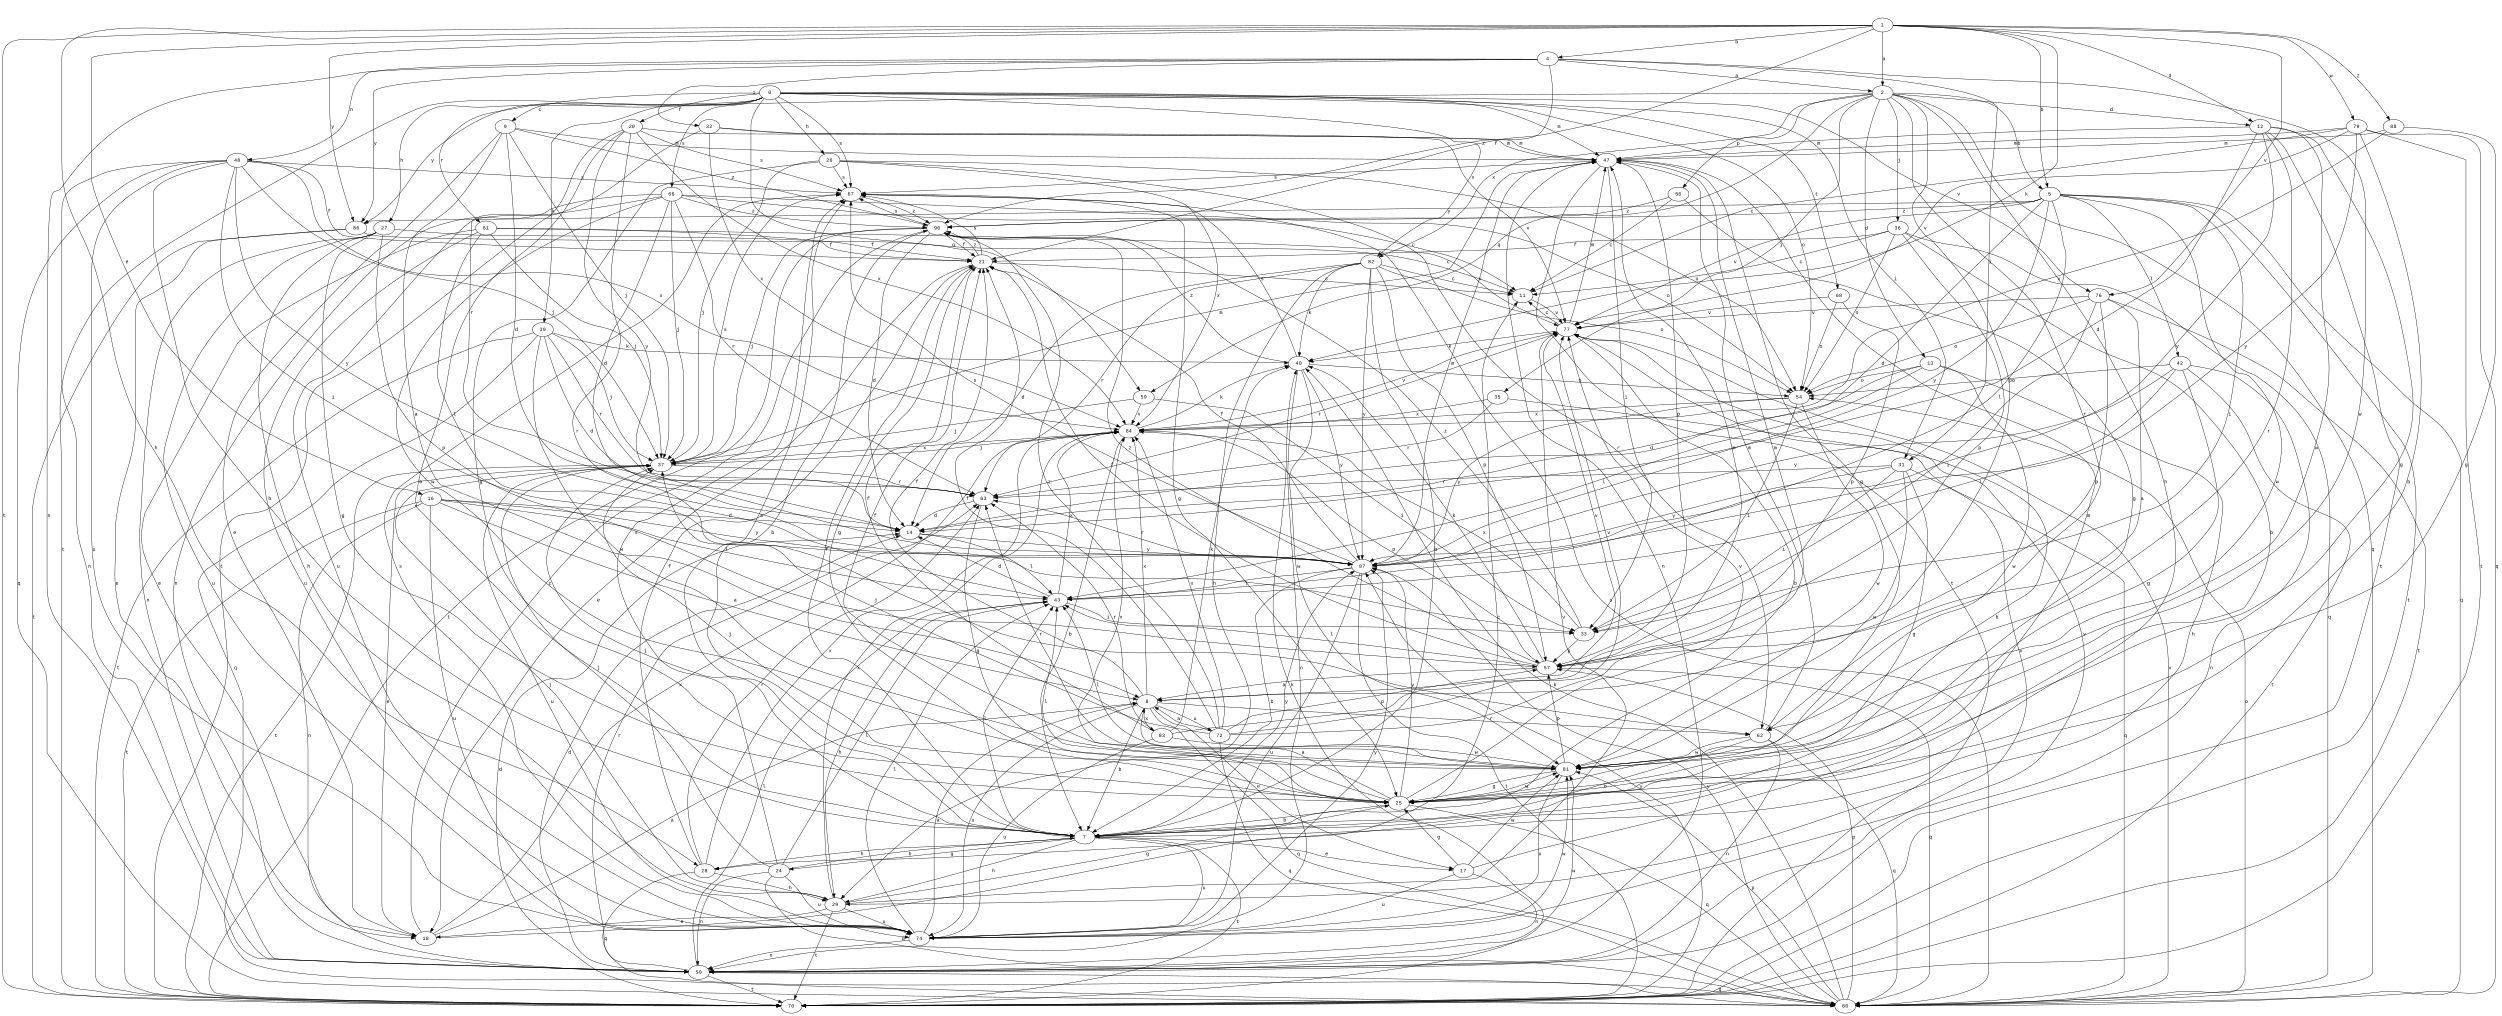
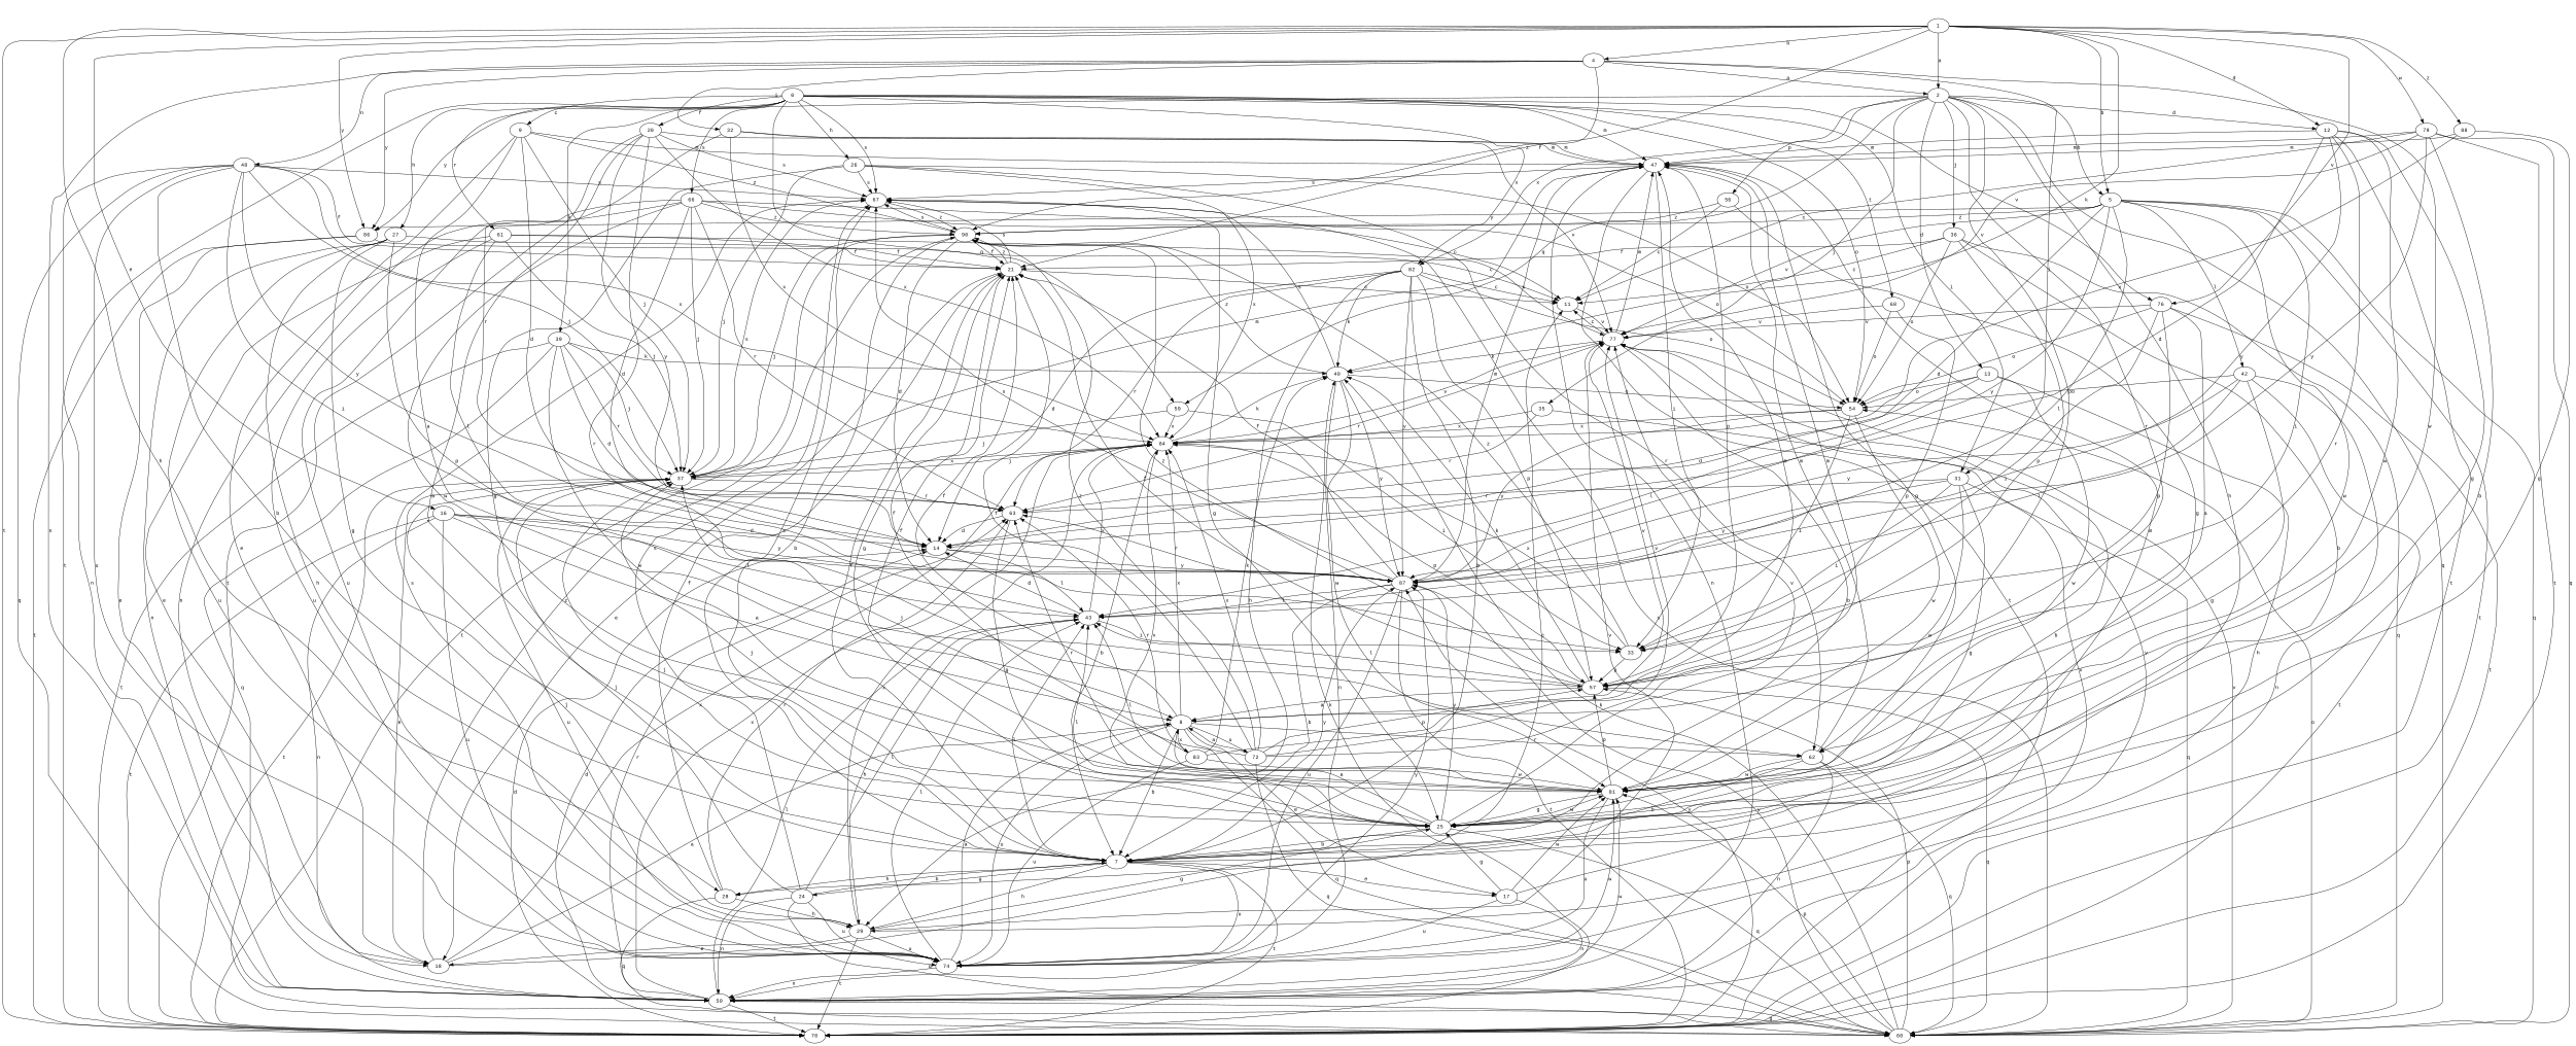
  strict digraph {
    fontname="Liberation Mono"
    node [fontname="Liberation Mono"]
    edge [fontname="Liberation Mono"]
    0
    9
    20
    26
    27
    31
    39
    47
    54
    59
    61
    66
    67
    68
    70
    76
    82
    n18 [label=8]
    90
    14
    37
    18
    62
    7
    84
    87
    25
    21
    57
    74
    50
    29
    60
    81
    33
    63
    40
    77
    43
    11
    1
    2
    4
    5
    12
    16
    28
    79
    86
    88
    13
    35
    36
    56
    32
    48
    42
    17
    72
    83
    24
    0 -> 9 [label=c]
    0 -> 20 [label=f]
    0 -> 26 [label=h]
    0 -> 27 [label=h]
    0 -> 31 [label=i]
    0 -> 39 [label=k]
    0 -> 47 [label=m]
    0 -> 54 [label=o]
    0 -> 59 [label=q]
    0 -> 61 [label=r]
    0 -> 66 [label=s]
    0 -> 67 [label=s]
    0 -> 68 [label=t]
    0 -> 70 [label=t]
    0 -> 76 [label=v]
    0 -> 82 [label=x]
    9 -> 47 [label=m]
    9 -> n18 [label=a]
    9 -> 90 [label=z]
    9 -> 14 [label=d]
    9 -> 37 [label=j]
    9 -> 18 [label=e]
    20 -> 47 [label=m]
    20 -> 67 [label=s]
    20 -> 70 [label=t]
    20 -> 62 [label=r]
    20 -> 7 [label=b]
    20 -> 84 [label=x]
    20 -> 87 [label=y]
    26 -> 54 [label=o]
    26 -> 67 [label=s]
    26 -> 37 [label=j]
    26 -> 62 [label=r]
    26 -> 84 [label=x]
    26 -> 25 [label=g]
    27 -> 25 [label=g]
    27 -> 21 [label=f]
    27 -> 57 [label=p]
    27 -> 74 [label=u]
    27 -> 50 [label=n]
    27 -> 29 [label=h]
    31 -> 87 [label=y]
    31 -> 25 [label=g]
    31 -> 60 [label=q]
    31 -> 81 [label=w]
    31 -> 33 [label=i]
    31 -> 63 [label=r]
    39 -> 70 [label=t]
    39 -> 14 [label=d]
    39 -> 37 [label=j]
    39 -> 60 [label=q]
    39 -> 81 [label=w]
    39 -> 63 [label=r]
    39 -> 40 [label=k]
    47 -> 67 [label=s]
    47 -> 70 [label=t]
    47 -> 25 [label=g]
    47 -> 57 [label=p]
    47 -> 50 [label=n]
    47 -> 33 [label=i]
    54 -> 84 [label=x]
    54 -> 87 [label=y]
    54 -> 81 [label=w]
    54 -> 33 [label=i]
    59 -> 37 [label=j]
    59 -> 84 [label=x]
    59 -> 33 [label=i]
    61 -> 37 [label=j]
    61 -> 18 [label=e]
    61 -> 21 [label=f]
    61 -> 74 [label=u]
    61 -> 77 [label=v]
    61 -> 43 [label=l]
    66 -> 54 [label=o]
    66 -> 90 [label=z]
    66 -> 14 [label=d]
    66 -> 37 [label=j]
    66 -> 74 [label=u]
    66 -> 50 [label=n]
    66 -> 81 [label=w]
    66 -> 63 [label=r]
    66 -> 11 [label=c]
    67 -> 90 [label=z]
    67 -> 25 [label=g]
    68 -> 54 [label=o]
    68 -> 57 [label=p]
    68 -> 77 [label=v]
    70 -> 14 [label=d]
    70 -> 87 [label=y]
    70 -> 40 [label=k]
    76 -> 54 [label=o]
    76 -> 70 [label=t]
    76 -> n18 [label=a]
    76 -> 57 [label=p]
    76 -> 33 [label=i]
    76 -> 77 [label=v]
    82 -> 54 [label=o]
    82 -> 14 [label=d]
    82 -> 7 [label=b]
    82 -> 87 [label=y]
    82 -> 57 [label=p]
    82 -> 29 [label=h]
    82 -> 63 [label=r]
    82 -> 40 [label=k]
    82 -> 11 [label=c]
    n18 -> 62 [label=r]
    n18 -> 7 [label=b]
    n18 -> 84 [label=x]
    n18 -> 21 [label=f]
    n18 -> 74 [label=u]
    n18 -> 60 [label=q]
    n18 -> 77 [label=v]
    n18 -> 17 [label=e]
    n18 -> 72 [label=u]
    n18 -> 83 [label=x]
    90 -> 67 [label=s]
    90 -> 70 [label=t]
    90 -> 14 [label=d]
    90 -> 37 [label=j]
    90 -> 7 [label=b]
    90 -> 21 [label=f]
    14 -> 87 [label=y]
    14 -> 43 [label=l]
    37 -> 47 [label=m]
    37 -> 67 [label=s]
    37 -> 70 [label=t]
    37 -> 18 [label=e]
    37 -> 84 [label=x]
    37 -> 74 [label=u]
    37 -> 63 [label=r]
    18 -> n18 [label=a]
    18 -> 90 [label=z]
    18 -> 84 [label=x]
    18 -> 11 [label=c]
    62 -> 47 [label=m]
    62 -> 7 [label=b]
    62 -> 50 [label=n]
    62 -> 60 [label=q]
    62 -> 81 [label=w]
    7 -> 67 [label=s]
    7 -> 70 [label=t]
    7 -> 37 [label=j]
    7 -> 87 [label=y]
    7 -> 21 [label=f]
    7 -> 74 [label=u]
    7 -> 29 [label=h]
    7 -> 43 [label=l]
    7 -> 28 [label=h]
    7 -> 17 [label=e]
    7 -> 24 [label=g]
    84 -> 37 [label=j]
    84 -> 7 [label=b]
    84 -> 57 [label=p]
    84 -> 40 [label=k]
    84 -> 77 [label=v]
    87 -> 47 [label=m]
    87 -> 67 [label=s]
    87 -> 70 [label=t]
    87 -> 7 [label=b]
    87 -> 21 [label=f]
    87 -> 74 [label=u]
    87 -> 63 [label=r]
    87 -> 43 [label=l]
    25 -> n18 [label=a]
    25 -> 37 [label=j]
    25 -> 7 [label=b]
    25 -> 84 [label=x]
    25 -> 87 [label=y]
    25 -> 60 [label=q]
    25 -> 81 [label=w]
    25 -> 77 [label=v]
    25 -> 43 [label=l]
    21 -> 67 [label=s]
    21 -> 90 [label=z]
    21 -> 18 [label=e]
    21 -> 25 [label=g]
    21 -> 11 [label=c]
    57 -> n18 [label=a]
    57 -> 90 [label=z]
    57 -> 21 [label=f]
    57 -> 60 [label=q]
    57 -> 40 [label=k]
    57 -> 43 [label=l]
    74 -> 67 [label=s]
    74 -> n18 [label=a]
    74 -> 87 [label=y]
    74 -> 50 [label=n]
    74 -> 81 [label=w]
    74 -> 77 [label=v]
    74 -> 43 [label=l]
    50 -> 70 [label=t]
    50 -> 14 [label=d]
    50 -> 60 [label=q]
    50 -> 81 [label=w]
    50 -> 63 [label=r]
    50 -> 77 [label=v]
    50 -> 43 [label=l]
    29 -> 70 [label=t]
    29 -> 37 [label=j]
    29 -> 18 [label=e]
    29 -> 84 [label=x]
    29 -> 25 [label=g]
    29 -> 74 [label=u]
    29 -> 77 [label=v]
    60 -> 54 [label=o]
    60 -> 67 [label=s]
    60 -> 87 [label=y]
    60 -> 57 [label=p]
    60 -> 81 [label=p]
    60 -> 40 [label=k]
    60 -> 77 [label=v]
    81 -> 25 [label=g]
    81 -> 21 [label=f]
    81 -> 57 [label=p]
    81 -> 74 [label=u]
    81 -> 63 [label=r]
    81 -> 43 [label=l]
    33 -> 90 [label=z]
    33 -> 84 [label=x]
    33 -> 57 [label=p]
    63 -> 14 [label=d]
    63 -> 25 [label=g]
    40 -> 54 [label=o]
    40 -> 67 [label=s]
    40 -> 90 [label=z]
    40 -> 87 [label=y]
    40 -> 50 [label=n]
    40 -> 81 [label=w]
    77 -> 47 [label=m]
    77 -> 7 [label=b]
    77 -> 63 [label=r]
    77 -> 40 [label=k]
    77 -> 11 [label=c]
    43 -> 14 [label=d]
    43 -> 84 [label=x]
    43 -> 29 [label=h]
    43 -> 33 [label=i]
    11 -> 77 [label=v]
    1 -> 70 [label=t]
    1 -> 76 [label=v]
    1 -> 21 [label=f]
    1 -> 40 [label=k]
    1 -> 2 [label=a]
    1 -> 4 [label=b]
    1 -> 5 [label=b]
    1 -> 12 [label=d]
    1 -> 16 [label=e]
    1 -> 28 [label=h]
    1 -> 79 [label=w]
    1 -> 86 [label=y]
    1 -> 88 [label=z]
    2 -> 59 [label=q]
    2 -> 82 [label=x]
    2 -> 62 [label=r]
    2 -> 57 [label=p]
    2 -> 60 [label=q]
    2 -> 5 [label=b]
    2 -> 12 [label=d]
    2 -> 28 [label=h]
    2 -> 86 [label=y]
    2 -> 13 [label=d]
    2 -> 35 [label=j]
    2 -> 36 [label=j]
    2 -> 56 [label=p]
    4 -> 31 [label=i]
    4 -> 90 [label=z]
    4 -> 50 [label=n]
    4 -> 81 [label=w]
    4 -> 2 [label=a]
    4 -> 86 [label=y]
    4 -> 32 [label=i]
    4 -> 48 [label=n]
    5 -> 70 [label=t]
    5 -> 90 [label=z]
    5 -> 14 [label=d]
    5 -> 87 [label=y]
    5 -> 60 [label=q]
    5 -> 81 [label=w]
    5 -> 33 [label=i]
    5 -> 77 [label=v]
    5 -> 43 [label=l]
    5 -> 86 [label=y]
    5 -> 42 [label=l]
    12 -> 47 [label=m]
    12 -> 70 [label=t]
    12 -> 14 [label=d]
    12 -> 62 [label=r]
    12 -> 87 [label=y]
    12 -> 25 [label=g]
    12 -> 81 [label=w]
    16 -> 70 [label=t]
    16 -> n18 [label=a]
    16 -> 14 [label=d]
    16 -> 87 [label=y]
    16 -> 74 [label=u]
    16 -> 50 [label=n]
    16 -> 43 [label=l]
-   28 -> 84 [label=x]
+   50 -> 84 [label=x]
    28 -> 21 [label=f]
    28 -> 29 [label=h]
    28 -> 60 [label=q]
    28 -> 63 [label=r]
    79 -> 47 [label=m]
    79 -> 70 [label=t]
    79 -> 7 [label=b]
    79 -> 87 [label=y]
    79 -> 60 [label=q]
    79 -> 77 [label=v]
    79 -> 11 [label=c]
    86 -> 70 [label=t]
    86 -> 18 [label=e]
    86 -> 11 [label=c]
    88 -> 47 [label=m]
    88 -> 84 [label=x]
    88 -> 25 [label=g]
    13 -> 54 [label=o]
    13 -> 14 [label=d]
    13 -> 29 [label=h]
    13 -> 81 [label=w]
    13 -> 43 [label=l]
    35 -> 7 [label=b]
    35 -> 84 [label=x]
    35 -> 63 [label=r]
    36 -> 54 [label=o]
    36 -> 7 [label=b]
    36 -> 21 [label=f]
    36 -> 57 [label=p]
    36 -> 60 [label=q]
    36 -> 11 [label=c]
    56 -> 90 [label=z]
    56 -> 25 [label=g]
    56 -> 11 [label=c]
    32 -> 47 [label=m]
    32 -> 84 [label=x]
    32 -> 63 [label=r]
    32 -> 77 [label=v]
    48 -> 67 [label=s]
    48 -> 37 [label=j]
    48 -> 7 [label=b]
    48 -> 84 [label=x]
    48 -> 87 [label=y]
    48 -> 21 [label=f]
    48 -> 74 [label=u]
    48 -> 50 [label=n]
    48 -> 60 [label=q]
    48 -> 33 [label=i]
    42 -> 54 [label=o]
    42 -> 70 [label=t]
    42 -> 87 [label=y]
    42 -> 25 [label=g]
    42 -> 50 [label=n]
    42 -> 43 [label=l]
    17 -> 47 [label=m]
    17 -> 25 [label=g]
    17 -> 74 [label=u]
    17 -> 50 [label=n]
    17 -> 81 [label=w]
    72 -> 47 [label=m]
    72 -> n18 [label=a]
    72 -> 90 [label=z]
    72 -> 37 [label=j]
    72 -> 84 [label=x]
    72 -> 21 [label=f]
    72 -> 57 [label=p]
    72 -> 60 [label=q]
    72 -> 77 [label=v]
    83 -> 47 [label=m]
    83 -> 21 [label=f]
    83 -> 74 [label=u]
    83 -> 81 [label=w]
    83 -> 63 [label=r]
    83 -> 40 [label=k]
    24 -> 67 [label=s]
    24 -> 37 [label=j]
    24 -> 7 [label=b]
    24 -> 74 [label=u]
    24 -> 50 [label=n]
    24 -> 60 [label=q]
    24 -> 43 [label=l]
  }
